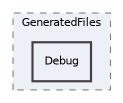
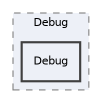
  digraph {
    compound=true
    n1 [color=grey25 fillcolor="#edf0f7" fontname=Helvetica fontsize=10 label=Debug shape=box style="filled,bold,"]
    subgraph cluster_1 {
      bgcolor="#edf0f7"
      fontname=Helvetica
      fontsize=10
-     label=GeneratedFiles
+     label=Debug
      pencolor=grey50
      style="filled,dashed,"
      n1
    }
  }
